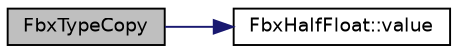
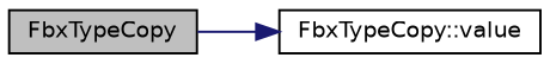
  digraph {
    rankdir=LR
    node [color=black fontname=Helvetica fontsize=10 shape=record style=filled]
    n1 [fillcolor=grey75 fontcolor=black height=0.2 label=FbxTypeCopy width=0.4]
-   n2 [fillcolor=white height=0.2 label="FbxHalfFloat::value" width=0.4]
+   n2 [fillcolor=white height=0.2 label="FbxTypeCopy::value" width=0.4]
    n1 -> n2 [color=midnightblue fontname=Helvetica fontsize=10 labelfontname=Helvetica labelfontsize=10 style=solid]
  }
